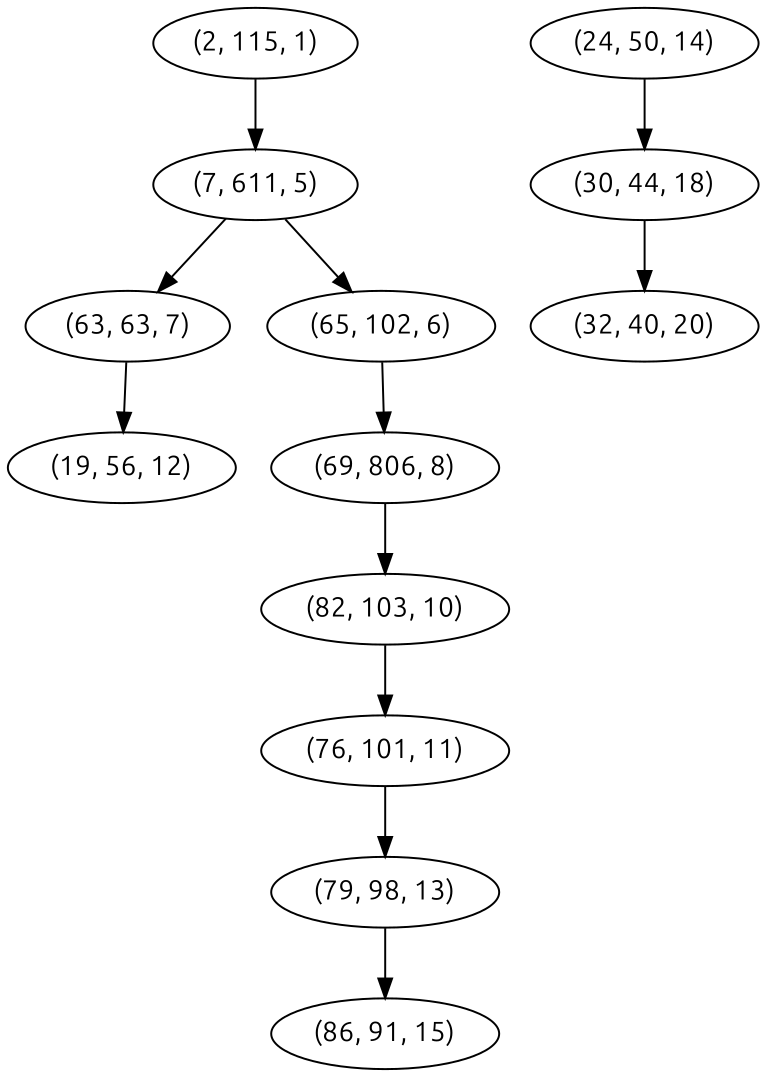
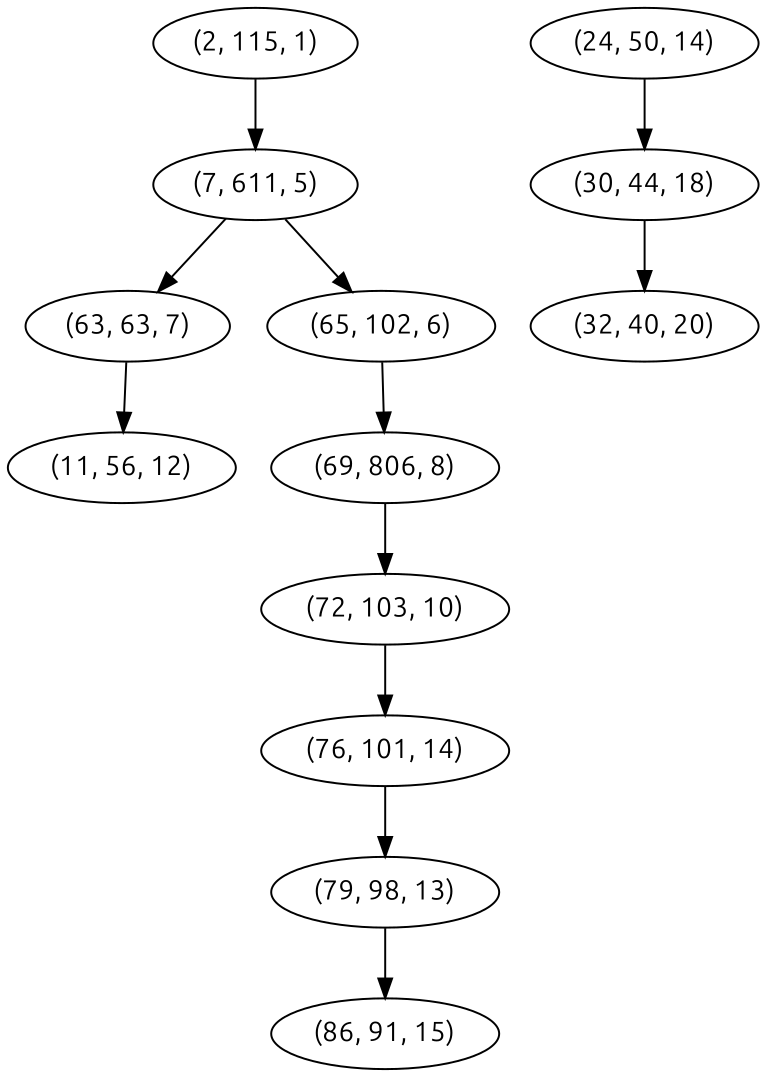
  digraph {
    fontname=Ubuntu
    node [fontname=Ubuntu]
    edge [fontname=Ubuntu]
    n1 [label="(7, 611, 5)"]
    "(2, 115, 1)"
    n3 [label="(63, 63, 7)"]
    n4 [label="(65, 102, 6)"]
-   "(19, 56, 12)"
+   "(19, 56, 12)" [label="(11, 56, 12)"]
    n6 [label="(69, 806, 8)"]
    "(24, 50, 14)"
    "(30, 44, 18)"
    "(32, 40, 20)"
-   "(72, 103, 10)" [label="(82, 103, 10)"]
-   "(76, 101, 11)"
+   "(72, 103, 10)"
+   "(76, 101, 11)" [label="(76, 101, 14)"]
    "(79, 98, 13)"
    "(86, 91, 15)"
    n1 -> n3
    n1 -> n4
    "(2, 115, 1)" -> n1
    n3 -> "(19, 56, 12)"
    n4 -> n6
    n6 -> "(72, 103, 10)"
    "(24, 50, 14)" -> "(30, 44, 18)"
    "(30, 44, 18)" -> "(32, 40, 20)"
    "(72, 103, 10)" -> "(76, 101, 11)"
    "(76, 101, 11)" -> "(79, 98, 13)"
    "(79, 98, 13)" -> "(86, 91, 15)"
  }
